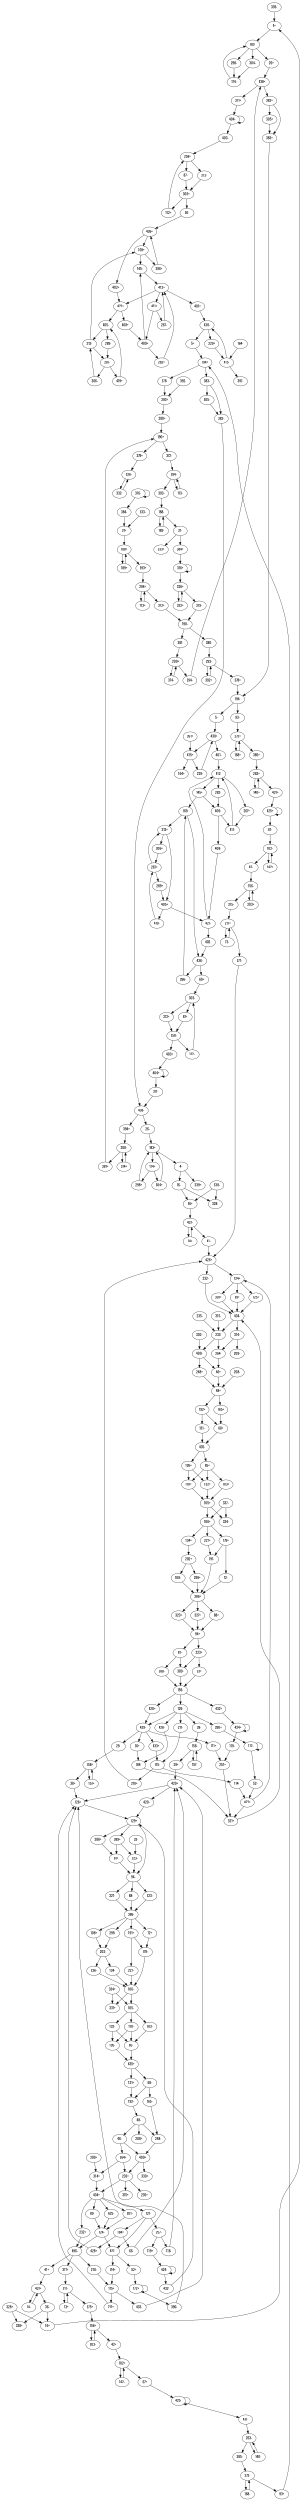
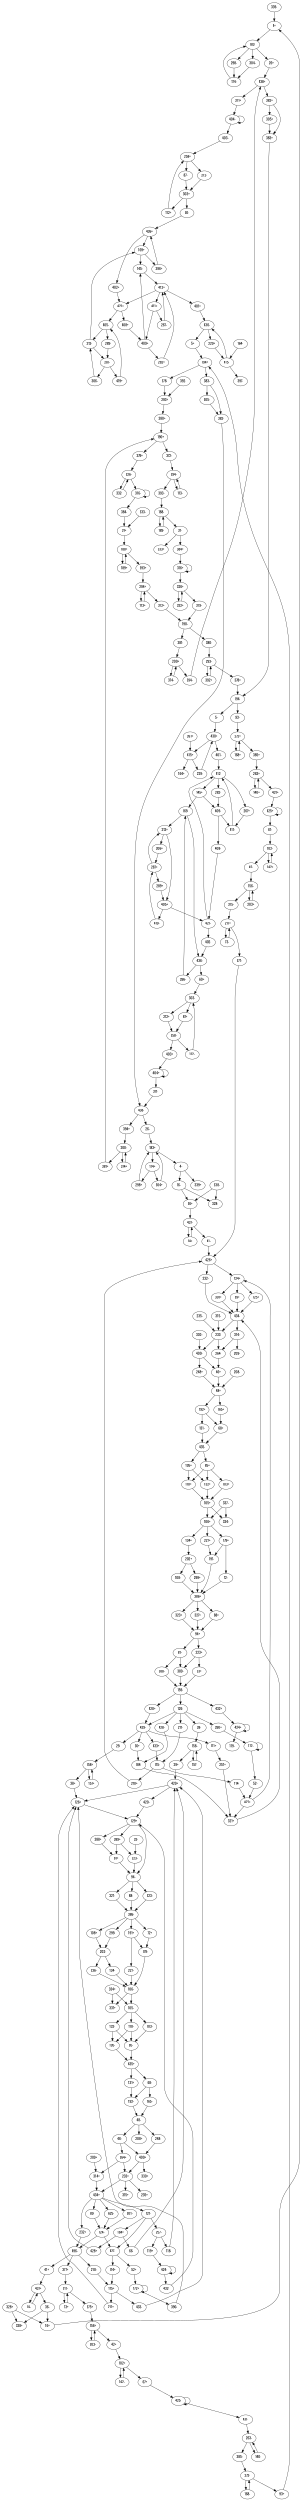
  digraph {
    fontname=Oswald
    k=96
    node [C=262718 fontname=Oswald l=191]
    edge [d=-95 fontname=Oswald]
    "4+" [l=8510]
    "183-" [C=5841 l=158]
    "26+" [C=1851862 l=62278]
    "298-" [C=7161 l=346]
    "304-" [C=5507 l=276]
    "4-" [l=8510]
    "16-" [C=6148546 l=195224]
    "339+" [C=103 l=134]
    "36+" [C=2446003 l=74606]
    "328-" [C=476 l=167]
    "5+" [C=5800412 l=209392]
    "194+" [C=4977 l=188]
    "378-" [C=3574806 l=168432]
    "383-" [C=10563101 l=419448]
    "5-" [C=5800412 l=209392]
    "430+" [C=1907 l=128]
    "415+" [C=856 l=119]
    "401-" [C=57553 l=1985]
    "14+" [C=511124 l=14913]
    "437-" [C=56348 l=1193]
    "41-" [C=718767 l=21229]
    "14-" [C=511124 l=14913]
    "437+" [C=56348 l=1193]
    "36-" [C=2446003 l=74606]
    "16+" [C=6148546 l=195224]
    "438+" [C=106232 l=2285]
    "371+" [C=3227257 l=107720]
    "382+" [C=1129211 l=49131]
    "26-" [C=1851862 l=62278]
    "183+" [C=5841 l=158]
    "174+" [C=25104 l=496]
    "29+" [C=3527985 l=101645]
    "429+" [C=7047 l=133]
    "126+" [C=15958 l=162]
    "420-" [C=3497 l=198]
    "29-" [C=3527985 l=101645]
    "158+" [C=5975 l=190]
    "38+" [C=1557161 l=44412]
    "157+" [C=18919 l=649]
    "31+" [C=742931 l=36637]
    "188+" [C=1572 l=136]
    "189+" [C=41331 l=2397]
    "393+" [C=165053 l=8138]
    "31-" [C=742931 l=36637]
    "333+" [C=95 l=137]
    "384+" [C=1452510 l=73018]
    "316+" [C=532 l=128]
    "33+" [C=12499 l=213]
    n49 [C=24987 l=193 label="159-"]
    "126-" [C=15958 l=162]
    "420+" [C=3497 l=198]
    "432+" [C=24480 l=632]
    "33-" [C=12499 l=213]
    "223-" [C=11738 l=156]
    "94-" [C=104272 l=504]
    "338+" [C=27 l=108]
    "129+" [C=24987 l=193]
    "38-" [C=1557161 l=44412]
    "158-" [C=5975 l=190]
    "157-" [C=18919 l=649]
    "41+" [C=718767 l=21229]
    "426+" [C=4117 l=119]
    "124+" [C=156 l=97]
    "232-" [C=9379 l=318]
    "42+" [C=504044 l=19337]
    "102+" [C=3965 l=174]
    "67+" [C=896783 l=35346]
    "142-" [C=29036 l=1265]
    "42-" [C=504044 l=19337]
    "156-" [C=2076 l=161]
    "203+" [C=5822 l=294]
    "375-" [C=3586375 l=134380]
    "46+" [C=11777 l=155]
    "48+" [C=123255 l=580]
    "165+" [C=20003 l=195]
    "192+" [C=2216 l=112]
    "46-" [C=11777 l=155]
    "264+" [C=2523 l=152]
    "400+" [C=9714 l=136]
    "314+" [C=453 l=152]
    "233+" [C=1012 l=99]
    "330+" [C=1463]
    "68+" [C=24454 l=192]
    "131-" [C=15280 l=275]
    "48-" [C=123255 l=580]
    "208+" [C=3116]
    "248-" [C=11702]
    "52+" [C=1563794 l=45173]
    "172+" [C=3090 l=130]
    "390-" [C=12882257 l=399743]
    "52-" [C=1563794 l=45173]
    "427+" [C=4076 l=119]
    n93 [C=26461 l=214 label="321+"]
    "60+" [C=1044050 l=36584]
    "303-" [C=2100 l=147]
    "87+" [C=8749 l=471]
    "212+" [C=6458 l=399]
    "60-" [C=1044050 l=36584]
    "436+" [C=25109 l=645]
    "169+" [C=3212 l=146]
    "402+" [C=8659 l=280]
    "66+" [C=101964 l=3011]
    "184-" [C=6844 l=186]
    "66-" [C=101964 l=3011]
    "425-" [C=1785 l=102]
    "431-" [C=3624757 l=146771]
    "67-" [C=896783 l=35346]
    "102-" [C=3965 l=174]
    "142+" [C=29036 l=1265]
    "435-" [C=239548 l=1063]
    "85+" [C=14500 l=152]
    "195+" [C=7351]
    "68-" [C=24454 l=192]
    "165-" [C=20003 l=195]
    "192-" [C=2216 l=112]
    "72+" [C=20902 l=207]
    "179-" [C=13211 l=155]
    "106-" [C=46425 l=293]
    "72-" [C=20902 l=207]
    "386+" [C=172643 l=781]
    "88+" [C=23633]
    "323+" [C=416]
    "327+" [C=339]
    "73+" [C=149933 l=5817]
    "217-" [C=12314 l=327]
    "375+" [C=3586375 l=134380]
    "73-" [C=149933 l=5817]
    "217+" [C=12314 l=327]
    "377-" [C=10351832 l=361033]
    "81+" [C=13952]
    "88-" [C=23633]
    "323-" [C=416]
    "327-" [C=339]
    "81-" [C=13952]
    "388-" [C=3510 l=196]
    "389-" [C=12707 l=178]
    "103+" [C=2132]
    "110+" [C=8821 l=152]
    "132+" [C=6693]
    "105+" [C=765 l=98]
    "85-" [C=14500 l=152]
    "435+" [C=239548 l=1063]
    "131+" [C=15280 l=275]
    "258-" [C=4558 l=177]
    "112-" [C=8591 l=467]
    "403+" [C=36476 l=1426]
    "87-" [C=8749 l=471]
    "303+" [C=2100 l=147]
    "112+" [C=8591 l=467]
    "94+" [C=104272 l=504]
    "223+" [C=11738 l=156]
    "386-" [C=172643 l=781]
    "108+" [C=8675 l=342]
    "191+" [C=3448 l=137]
    "299-" [C=4785 l=236]
    "89+" [C=5367 l=224]
    "434-" [C=136120 l=638]
    "233-" [C=1012 l=99]
    "314-" [C=453 l=152]
    "89-" [C=5367 l=224]
    "124-" [C=156 l=97]
    "427-" [C=4076 l=119]
    n163 [C=4117 l=119 label="496-"]
    "93+" [C=142855 l=6228]
    "93-" [C=142855 l=6228]
    "272+" [C=2699 l=164]
    "168+" [C=6297 l=443]
    "385+" [C=6534446 l=282112]
    "106+" [C=46425 l=293]
    "334-" [C=82 l=125]
    "103-" [C=2132]
    "134+" [C=3020]
    "179+" [C=13211 l=155]
    "227+" [C=4692 l=225]
    "105-" [C=765 l=98]
    "110-" [C=8821 l=152]
    "132-" [C=6693]
    "195-" [C=7351]
    "202+" [C=7258 l=176]
    "191-" [C=3448 l=137]
    "337+" [C=39 l=111]
    "202-" [C=7258 l=176]
    "134-" [C=3020]
    "236-" [C=2480]
    "108-" [C=8675 l=342]
    "258+" [C=4558 l=177]
    "212-" [C=6458 l=399]
    "113+" [C=49272 l=2595]
    "294+" [C=3355 l=166]
    "372+" [C=2265012 l=109159]
    "113-" [C=49272 l=2595]
    "294-" [C=3355 l=166]
    "393-" [C=165053 l=8138]
    "114+" [C=3107 l=194]
    "115+" [C=4252 l=160]
    "211+" [C=6752 l=288]
    "433-" [C=1046958 l=28571]
    "114-" [C=3107 l=194]
    "115-" [C=4252 l=160]
    "210+" [C=3580 l=197]
    n201 [C=35736 l=1076 label="111+"]
    "257+" [C=5567 l=178]
    "118-" [C=35736 l=1076]
    "119+" [C=36266 l=1112]
    "424-" [C=2453 l=111]
    "432-" [C=24480 l=632]
    "119-" [C=36266 l=1112]
    "121-" [C=26461 l=214]
    "184+" [C=6844 l=186]
    "257-" [C=5567 l=178]
    "428+" [C=70789 l=1842]
    "125+" [C=5995 l=239]
    "301+" [C=5236 l=224]
    "210-" [C=3580 l=197]
    "377+" [C=10351832 l=361033]
    n216 [C=5995 l=239 label="625-"]
    "388+" [C=3510 l=196]
    "389+" [C=12707 l=178]
    "211-" [C=6752 l=288]
    "390+" [C=12882257 l=399743]
    "428-" [C=70789 l=1842]
    "429-" [C=7047 l=133]
    "172-" [C=3090 l=130]
    "433+" [C=1046958 l=28571]
    "424+" [C=2453 l=111]
    "299+" [C=4785 l=236]
    "140+" [C=9961 l=504]
    "263+" [C=3843 l=157]
    "431+" [C=3624757 l=146771]
    "140-" [C=9961 l=504]
    "263-" [C=3843 l=157]
    "385-" [C=6534446 l=282112]
    "145+" [C=704 l=107]
    "169-" [C=3212 l=146]
    "409-" [C=1979 l=136]
    "213+" [C=2828 l=155]
    "436-" [C=25109 l=645]
    "411-" [C=5376 l=184]
    "408-" [C=4011 l=189]
    "145-" [C=704 l=107]
    "412+" [C=8766 l=153]
    "401+" [C=57553 l=1985]
    "421+" [C=1815 l=119]
    "411+" [C=5376 l=184]
    "156+" [C=2076 l=161]
    "203-" [C=5822 l=294]
    "164+" [C=8269 l=366]
    "164-" [C=8269 l=366]
    "415-" [C=856 l=119]
    "397-" [C=9574 l=413]
    "430-" [C=1907 l=128]
    "168-" [C=6297 l=443]
    "272-" [C=2699 l=164]
    "396+" [C=44738 l=1629]
    "306+" [C=5037 l=248]
    "405+" [C=2020 l=131]
    "396-" [C=44738 l=1629]
    "298+" [C=7161 l=346]
    "304+" [C=5507 l=276]
    "174-" [C=25104 l=496]
    "188-" [C=1572 l=136]
    "189-" [C=41331 l=2397]
    "190+" [C=11493 l=389]
    "372-" [C=2265012 l=109159]
    "379+" [C=5814942 l=318248]
    "326-" [C=433 l=115]
    "190-" [C=11493 l=389]
    "380-" [C=5713128 l=293324]
    "381-" [C=1960613 l=92323]
    "293-" [C=8827 l=303]
    "200+" [C=2274 l=130]
    "227-" [C=4692 l=225]
    "293+" [C=8827 l=303]
    "305-" [C=4220 l=429]
    "382-" [C=1129211 l=49131]
    "194-" [C=4977 l=188]
    "374-" [C=5681653 l=215483]
    "394-" [C=3767214 l=167945]
    "200-" [C=2274 l=130]
    "374+" [C=5681653 l=215483]
    "381+" [C=1960613 l=92323]
    "208-" [C=3116]
    "209+" [C=572 l=134]
    "434+" [C=136120 l=638]
    "209-" [C=572 l=134]
    "287+" [C=3216 l=149]
    "419-" [C=14437 l=521]
    "421-" [C=1815 l=119]
    "213-" [C=2828 l=155]
    "287-" [C=3216 l=149]
    "306-" [C=5037 l=248]
    "419+" [C=14437 l=521]
    "229+" [C=7234 l=362]
    "229-" [C=7234 l=362]
    "232+" [C=9379 l=318]
    "235+" [C=521 l=139]
    "315+" [C=482 l=156]
    "301-" [C=5236 l=224]
    "264-" [C=2523 l=152]
    "400-" [C=9714 l=136]
    "248+" [C=11702]
    "235-" [C=521 l=139]
    "404+" [C=1297 l=122]
    "425+" [C=1785 l=102]
    "267+" [C=3372 l=232]
    "412-" [C=8766 l=153]
    "267-" [C=3372 l=232]
    "282+" [C=2654 l=193]
    "282-" [C=2654 l=193]
    "289+" [C=3299 l=209]
    "405-" [C=2020 l=131]
    "289-" [C=3299 l=209]
    "380+" [C=5713128 l=293324]
    "392-" [C=121034 l=6300]
    "378+" [C=3574806 l=168432]
    "392+" [C=121034 l=6300]
    "305+" [C=4220 l=429]
    "383+" [C=10563101 l=419448]
    "438-" [C=106232 l=2285]
    "315-" [C=482 l=156]
    "326+" [C=433 l=115]
    "332+" [C=778 l=210]
    "379-" [C=5814942 l=318248]
    "316-" [C=532 l=128]
    "384-" [C=1452510 l=73018]
    "332-" [C=778 l=210]
    "328+" [C=476 l=167]
    "330-" [C=1463]
    "333-" [C=95 l=137]
    "334+" [C=82 l=125]
    "337-" [C=39 l=111]
    "338-" [C=27 l=108]
    "339-" [C=103 l=134]
    "404-" [C=1297 l=122]
    "403-" [C=36476 l=1426]
    "371-" [C=3227257 l=107720]
    "394+" [C=3767214 l=167945]
    "397+" [C=9574 l=413]
    "408+" [C=4011 l=189]
    "402-" [C=8659 l=280]
    "409+" [C=1979 l=136]
    "4+" -> "183-"
    "183-" -> "26+" [d=-75]
    "183-" -> "298-" [d=-75]
    "183-" -> "304-"
    "26+" -> "438+"
    "298-" -> "174-"
    "304-" -> "174-"
    "4-" -> "16-"
    "4-" -> "339+"
    "16-" -> "36+"
    "16-" -> "328-"
    "36+" -> "437-"
    "5+" -> "194+"
    "194+" -> "378-"
    "194+" -> "383-"
    "378-" -> "293+"
    "383-" -> "305-"
    "383-" -> "382-" [d=-67]
    "5-" -> "430+"
    "430+" -> "415+"
    "430+" -> "401-"
    "415+" -> "164+"
    "415+" -> "229-"
    "401-" -> "412-" [d=-66]
    "14+" -> "437-"
    "437-" -> "14+"
    "437-" -> "41-"
    "41-" -> "426+"
    "14-" -> "437+"
    "437+" -> "14-"
    "437+" -> "36-"
    "36-" -> "16+"
    "36-" -> "338+"
    "16+" -> "4+"
    "438+" -> "371+"
    "438+" -> "382+"
    "371+" -> "404-"
    "382+" -> "305+"
    "382+" -> "383+" [d=-67]
    "26-" -> "183+" [d=-75]
    "183+" -> "4-"
    "183+" -> "174+"
    "174+" -> "298+"
    "174+" -> "304+"
    "29+" -> "429+" [d=-83]
    "429+" -> "126+" [d=-59]
    "429+" -> "420-"
    "126+" -> "129+" [d=-91]
    "420-" -> "129+" [d=-91]
    "29-" -> "158+"
    "158+" -> "38+"
    "158+" -> "157+"
    "38+" -> "126+" [d=-59]
    "157+" -> "158+"
    "31+" -> "188+"
    "188+" -> "189+"
    "188+" -> "393+"
    "189+" -> "188+"
    "393+" -> "294+"
    "31-" -> "333+"
    "31-" -> "384+"
    "384+" -> "316+"
    "316+" -> "316+" [d=-74]
    "316+" -> "326+" [d=-83]
    "33+" -> n49 [d=-77]
    n49 -> "126-" [d=-91]
    n49 -> "420+" [d=-91]
    n49 -> "432+"
    "126-" -> "38-" [d=-59]
    "126-" -> "211-"
    "126-" -> "390+"
    "126-" -> "428-" [d=-59]
    "126-" -> "429-" [d=-59]
    "420+" -> "429-"
    "432+" -> "424+"
    "33-" -> "223-"
    "223-" -> "94-"
    "94-" -> "88-"
    "94-" -> "323-"
    "94-" -> "327-"
    "129+" -> "94-" [d=-77]
    "129+" -> "388+"
    "129+" -> "389+" [d=-77]
    "38-" -> "158-"
    "158-" -> "29+"
    "158-" -> "157-"
    "157-" -> "158-"
    "41+" -> "437+"
    "426+" -> "124+"
    "426+" -> "232-"
    "124+" -> "89+" [d=-81]
    "124+" -> "125+"
    "124+" -> "301+" [d=-81]
    "232-" -> "434-"
    "42+" -> "102+"
    "102+" -> "67+"
    "102+" -> "142-"
    "67+" -> "425-"
    "142-" -> "102+"
    "42-" -> "156-"
    "156-" -> "203+"
    "156-" -> "375-"
    "203+" -> "156-"
    "375-" -> "217+"
    "46+" -> "48+" [d=-85]
    "48+" -> "165+"
    "48+" -> "192+"
    "165+" -> "68+"
    "192+" -> "68+" [d=-12]
    "192+" -> "131-"
    "46-" -> "264+"
    "46-" -> "400+" [d=-69]
    "264+" -> "314+" [d=-56]
    "264+" -> "233+" [d=-56]
    "400+" -> "233+" [d=-66]
    "400+" -> "330+"
    "314+" -> "434+"
    "233+" -> "434+" [d=-42]
    "233+" -> "235+" [d=-76]
    "233+" -> "315+"
    "68+" -> "435-"
    "131-" -> "435-"
    "48-" -> "46-" [d=-85]
    "48-" -> "208+" [d=-85]
    "48-" -> "248-"
    "248-" -> "400+"
    "52+" -> "172+"
    "172+" -> "172+" [d=-49]
    "172+" -> "390-"
    "390-" -> "126+"
    "52-" -> "427+"
    "427+" -> "124+"
    "427+" -> n93
    n93 -> "434-" [d=-71]
    "60+" -> "303-"
    "303-" -> "87+"
    "303-" -> "212+"
    "87+" -> "258-"
    "212+" -> "258-"
    "60-" -> "436+"
    "436+" -> "169+" [d=-51]
    "436+" -> "402+"
    "169+" -> "145-" [d=-77]
    "169+" -> "396+"
    "402+" -> "421+"
    "66+" -> "184-"
    "184-" -> n93 [d=-69]
    "66-" -> "429+" [d=-83]
    "425-" -> "425-"
    "425-" -> "431-"
    "431-" -> "263-"
    "67-" -> "102-"
    "102-" -> "42-"
    "102-" -> "142+"
    "142+" -> "102-"
    "435-" -> "85+"
    "435-" -> "195+"
    "85+" -> "103+"
    "85+" -> "110+" [d=-56]
    "85+" -> "132+" [d=-56]
    "195+" -> "110+"
    "195+" -> "132+"
    "68-" -> "165-"
    "68-" -> "192-" [d=-12]
-   "165-" -> "248-"
+   "165-" -> "48-"
    "192-" -> "48-"
    "72+" -> "179-"
    "179-" -> "106-" [d=-47]
    "106-" -> "105-"
    "106-" -> "337+"
    "72-" -> "386+" [d=-33]
    "386+" -> "88+"
    "386+" -> "323+"
    "386+" -> "327+"
    "88+" -> "94+"
    "323+" -> "94+"
    "327+" -> "94+"
    "73+" -> "217-"
    "217-" -> "73+"
    "217-" -> "375+"
    "375+" -> "156+"
    "73-" -> "217+"
    "217+" -> "73-"
    "217+" -> "377-"
    "377-" -> "426+"
    "81+" -> "94-"
    "88-" -> "386-"
    "323-" -> "386-"
    "327-" -> "386-"
    "81-" -> "388-"
    "81-" -> "389-"
    "388-" -> n49
    "389-" -> n49 [d=-77]
    "103+" -> "105+" [d=-56]
    "110+" -> "105+" [d=-56]
    "132+" -> "105+"
    "105+" -> "106+"
    "105+" -> "334-"
    "85-" -> "435+"
    "435+" -> "68-"
    "435+" -> "131+"
    "131+" -> "192-"
    "258-" -> "112-"
    "258-" -> "403+"
    "112-" -> "303-"
    "403+" -> "404+"
    "87-" -> "303+"
    "303+" -> "60-"
    "303+" -> "112+"
    "112+" -> "258+"
    "94+" -> "81-"
    "94+" -> "223+"
    "223+" -> "33+"
    "223+" -> "389-" [d=-60]
    "386-" -> "72+" [d=-33]
    "386-" -> "108+" [d=-63]
    "386-" -> "191+" [d=-33]
    "386-" -> "299-"
    "108+" -> "202-"
    "191+" -> "179-" [d=-26]
    "191+" -> "227-"
    "299-" -> "202-"
    "89+" -> "434-" [d=-56]
    "434-" -> "233-" [d=-42]
    "434-" -> "314-"
    "233-" -> "264-" [d=-56]
    "233-" -> "400-" [d=-66]
    "314-" -> "209-"
    "314-" -> "264-" [d=-56]
    "89-" -> "124-" [d=-81]
    "124-" -> "427-"
    "124-" -> n163
    "427-" -> "52+"
    "427-" -> "114+"
    n163 -> "41+"
    n163 -> "210-"
    n163 -> "377+"
    "93+" -> "194+"
    "93-" -> "272+"
    "272+" -> "168+"
    "272+" -> "385+"
    "168+" -> "272+"
    "385+" -> "263+"
    "106+" -> "134+" [d=-60]
    "106+" -> "179+" [d=-47]
    "106+" -> "227+" [d=-47]
    "103-" -> "85-"
    "134+" -> "202+"
    "179+" -> "72-"
    "179+" -> "191-" [d=-26]
    "227+" -> "191-"
    "105-" -> "103-" [d=-56]
    "105-" -> "110-" [d=-56]
    "105-" -> "132-"
    "110-" -> "85-" [d=-56]
    "110-" -> "195-"
    "132-" -> "85-" [d=-56]
    "132-" -> "195-"
    "195-" -> "435+"
    "202+" -> "108-"
    "202+" -> "299+"
    "191-" -> "386+" [d=-33]
    "202-" -> "134-"
    "202-" -> "236-"
    "134-" -> "106-" [d=-60]
    "236-" -> "106-" [d=-60]
    "108-" -> "386+" [d=-63]
    "258+" -> "87-"
    "258+" -> "212-"
    "212-" -> "303+"
    "113+" -> "294+"
    "294+" -> "113+"
    "294+" -> "372+"
    "372+" -> "190-"
    "113-" -> "294-"
    "294-" -> "113-"
    "294-" -> "393-"
    "393-" -> "188-"
    "114+" -> "115+"
    "115+" -> "211+"
    "115+" -> "433-"
    "211+" -> "126+"
    "433-" -> "429+"
    "114-" -> "427+"
    "115-" -> "114-"
    "115-" -> "210+"
    "210+" -> "426+"
    n201 -> "257+"
    "257+" -> n93 [d=-69]
    "118-" -> "429+" [d=-91]
    "119+" -> "424-"
    "424-" -> "424-"
    "424-" -> "432-"
    "432-" -> "129+"
-   "119-" -> "257+"
    "121-" -> "427-"
    "121-" -> "184+" [d=-69]
    "121-" -> "257-" [d=-69]
    "184+" -> "66-"
    "184+" -> "428+"
    "257-" -> "118-"
    "257-" -> "119+"
    "428+" -> "126+" [d=-59]
    "125+" -> "434-" [d=-55]
    "301+" -> "434-" [d=-55]
    "210-" -> "115+"
    "377+" -> "217-"
    n216 -> "124-"
    "388+" -> "81+"
    "389+" -> "223-" [d=-60]
    "389+" -> "81+"
    "211-" -> "115-"
    "390+" -> "172-"
    "428-" -> "184-"
    "429-" -> "29-" [d=-83]
    "429-" -> "66+" [d=-83]
    "429-" -> n201 [d=-91]
    "429-" -> "433+"
    "172-" -> "52-"
    "172-" -> "172-" [d=-49]
    "433+" -> "115-"
    "424+" -> "119-"
    "424+" -> "424+"
    "299+" -> "386+"
    "140+" -> "263+"
    "263+" -> "140+"
    "263+" -> "431+"
    "431+" -> "425+"
    "140-" -> "263-"
    "263-" -> "140-"
    "263-" -> "385-"
    "385-" -> "272-"
    "145+" -> "169-" [d=-77]
    "145+" -> "409-" [d=-11]
    "169-" -> "213+" [d=-47]
    "169-" -> "436-" [d=-51]
    "409-" -> "411-"
    "409-" -> "408-"
    "213+" -> "306+"
    "213+" -> "405+" [d=-89]
    "436-" -> "60+"
    "436-" -> "396-"
    "411-" -> "412-" [d=-66]
    "408-" -> "421-"
    "145-" -> "412+" [d=-93]
    "412+" -> "401+" [d=-66]
    "412+" -> "421+"
    "412+" -> "411+" [d=-66]
    "401+" -> "430-"
    "421+" -> "405-"
    "421+" -> "408+"
    "411+" -> "267-"
    "411+" -> "409+"
    "156+" -> "42+"
    "156+" -> "203-"
    "203-" -> "156+"
    "164-" -> "415-"
    "415-" -> "397-"
    "415-" -> "430-"
    "430-" -> "5+"
    "430-" -> "229+"
    "168-" -> "272-"
    "272-" -> "93+"
    "272-" -> "168-"
    "396+" -> "436+"
    "306+" -> "287+"
    "405+" -> "419-"
    "405+" -> "421-"
    "396-" -> "169-"
    "298+" -> "183+" [d=-75]
    "304+" -> "183+"
    "174-" -> "183-"
    "188-" -> "31-"
    "188-" -> "189-"
    "189-" -> "188-"
    "190+" -> "372-"
    "190+" -> "379+"
    "372-" -> "294-"
    "379+" -> "326-"
+   "326-" -> "316-" [d=-83]
    "326-" -> "332-"
    "190-" -> "380-"
    "190-" -> "381-"
    "380-" -> "293-"
    "381-" -> "200+"
    "293-" -> "378+"
    "293-" -> "392+"
    "200+" -> "374-"
    "200+" -> "394-"
    "227-" -> "106-" [d=-47]
    "293+" -> "380+"
    "305-" -> "382-"
    "382-" -> "438-"
    "194-" -> "5-"
    "194-" -> "93-"
    "374-" -> "200+"
    "394-" -> "438+"
    "200-" -> "374+"
    "200-" -> "381+"
    "374+" -> "200-"
    "381+" -> "190+"
    "208-" -> "48+" [d=-85]
    "209+" -> "314+"
    "434+" -> "89-" [d=-56]
    "434+" -> "121-" [d=-71]
    "434+" -> n216 [d=-55]
    "434+" -> "232+"
    "434+" -> "301-" [d=-55]
    "287+" -> "213+" [d=-47]
    "287+" -> "289+"
    "419-" -> "287+"
    "421-" -> "412-"
    "421-" -> "402-"
    "213-" -> "169+" [d=-47]
    "213-" -> "287-" [d=-47]
    "287-" -> "306-"
    "287-" -> "419+"
    "306-" -> "213-"
    "419+" -> "405-"
    "229+" -> "415-"
    "229-" -> "430+"
    "232+" -> n163
    "301-" -> "124-" [d=-81]
    "264-" -> "46+"
    "400-" -> "46+" [d=-69]
    "400-" -> "248+"
    "248+" -> "48+"
    "235-" -> "233-" [d=-76]
    "404+" -> "404+"
    "404+" -> "371-"
    "425+" -> "67-"
    "425+" -> "425+"
    "267+" -> "411-"
    "412-" -> "145+" [d=-93]
    "412-" -> "267+" [d=-93]
    "412-" -> "282-"
    "267-" -> "412+" [d=-93]
    "282+" -> "412+"
    "282-" -> "409-"
    "289+" -> "405+"
    "405-" -> "213-" [d=-89]
    "405-" -> "289-"
    "289-" -> "287-"
    "380+" -> "190+"
    "392-" -> "293+"
    "378+" -> "194-"
    "392+" -> "293-"
    "305+" -> "383+"
    "383+" -> "194-"
    "438-" -> "26-"
    "438-" -> "394+"
    "315-" -> "233-"
    "326+" -> "332+"
    "326+" -> "379-"
    "332+" -> "326+"
    "379-" -> "190-"
    "316-" -> "316-" [d=-74]
    "316-" -> "384-"
    "384-" -> "31+"
    "332-" -> "326-"
    "328+" -> "16+"
    "328+" -> "338+"
    "330-" -> "400-"
    "333-" -> "31+"
    "334+" -> "105-"
    "334+" -> "337+"
    "337-" -> "106+"
    "337-" -> "334-"
    "338-" -> "36+"
    "338-" -> "328-"
    "339-" -> "4+"
    "404-" -> "404-"
    "404-" -> "403-"
    "403-" -> "258+"
    "371-" -> "438-"
    "394+" -> "200-"
    "397+" -> "415+"
    "408+" -> "409+"
    "402-" -> "436-"
    "409+" -> "145-" [d=-11]
    "409+" -> "282+"
  }
